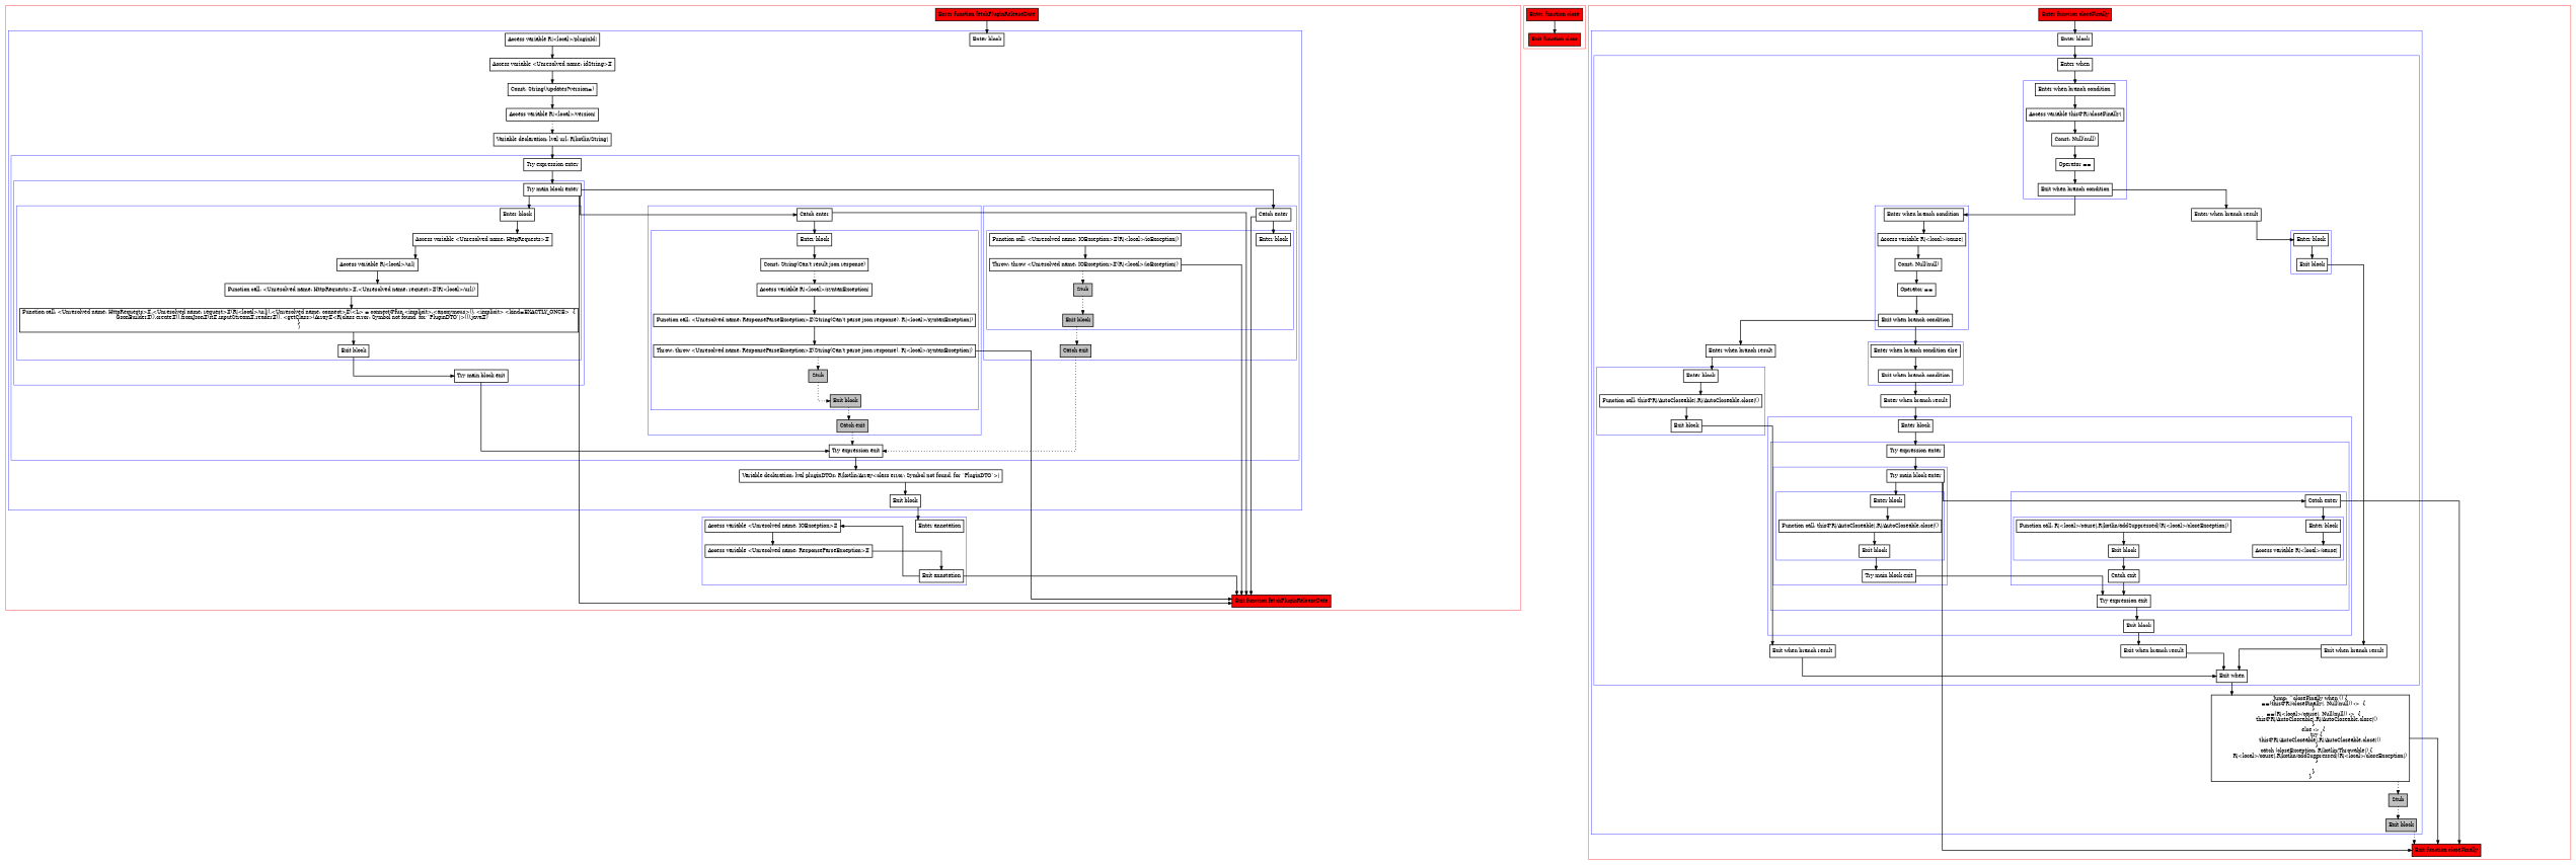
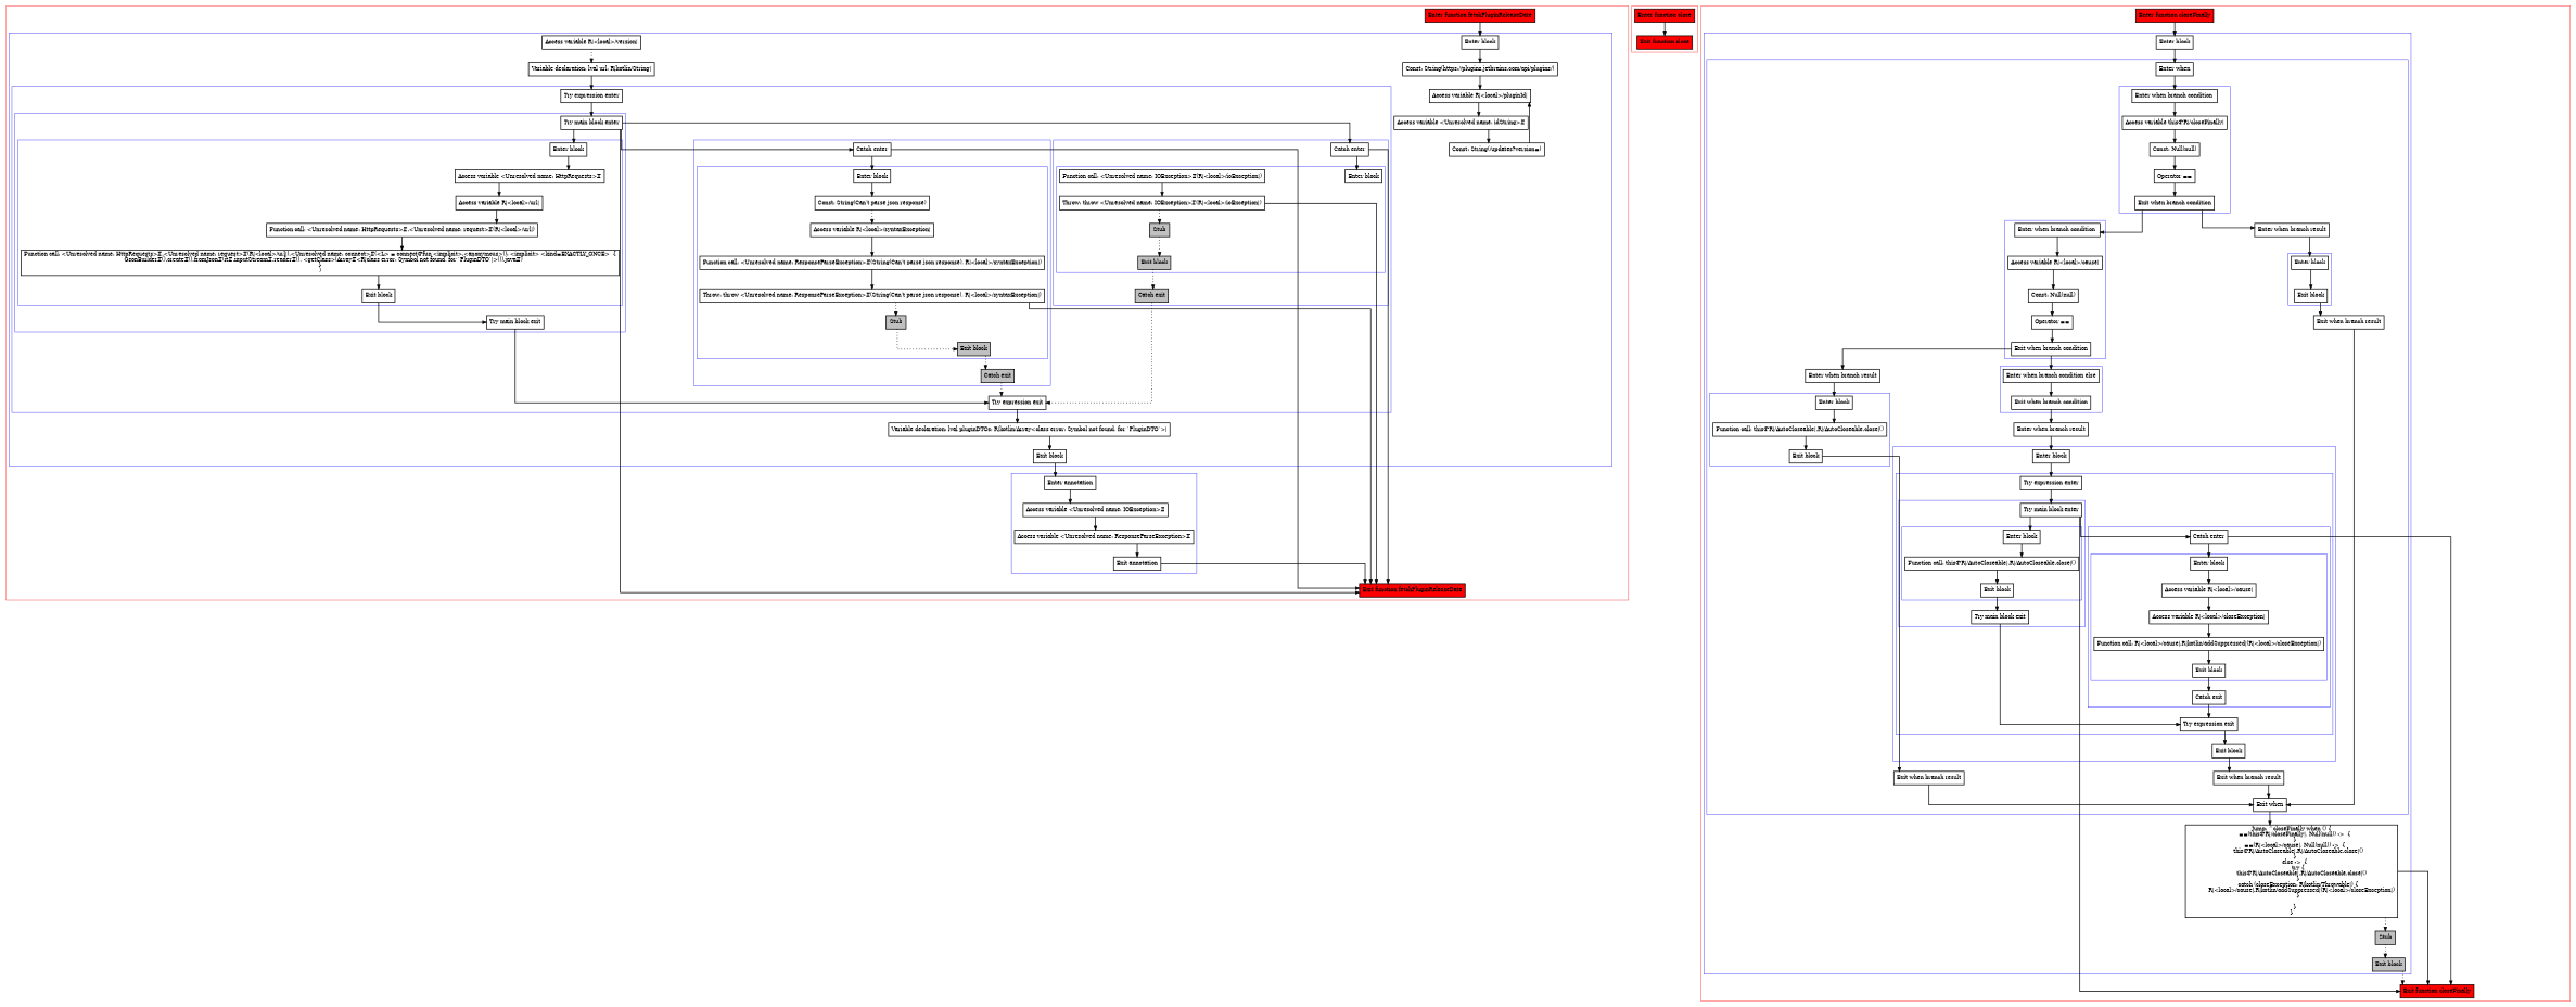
  digraph {
    nodesep=3
    splines=ortho
    node [penwidth=2 shape=box]
    edge [penwidth=2]
    n1 [label="Enter block"]
    n2 [label="Access variable <Unresolved name: HttpRequests>#"]
    n3 [label="Access variable R|<local>/url|"]
    n4 [label="Function call: <Unresolved name: HttpRequests>#.<Unresolved name: request>#(R|<local>/url|)"]
    n5 [label="Function call: <Unresolved name: HttpRequests>#.<Unresolved name: request>#(R|<local>/url|).<Unresolved name: connect>#(<L> = connect@fun <implicit>.<anonymous>(): <implicit> <kind=EXACTLY_ONCE>  {\n    GsonBuilder#().create#().fromJson#(it#.inputStream#.reader#(), <getClass>(Array#<R|class error: Symbol not found, for `PluginDTO`|>()).java#)\n}\n)"]
    n6 [label="Exit block"]
    n7 [label="Try main block enter"]
    n8 [label="Try main block exit"]
    n9 [label="Enter block"]
-   n10 [label="Const: String(Can't result json response)"]
+   n10 [label="Const: String(Can't parse json response)"]
    n11 [label="Access variable R|<local>/syntaxException|"]
    n12 [label="Function call: <Unresolved name: ResponseParseException>#(String(Can't parse json response), R|<local>/syntaxException|)"]
    n13 [label="Throw: throw <Unresolved name: ResponseParseException>#(String(Can't parse json response), R|<local>/syntaxException|)"]
    n14 [fillcolor=gray label=Stub style=filled]
    n15 [fillcolor=gray label="Exit block" style=filled]
    n16 [label="Catch enter"]
    n17 [fillcolor=gray label="Catch exit" style=filled]
    n18 [label="Enter block"]
    n19 [label="Function call: <Unresolved name: IOException>#(R|<local>/ioException|)"]
    n20 [label="Throw: throw <Unresolved name: IOException>#(R|<local>/ioException|)"]
    n21 [fillcolor=gray label=Stub style=filled]
    n22 [fillcolor=gray label="Exit block" style=filled]
    n23 [label="Catch enter"]
    n24 [fillcolor=gray label="Catch exit" style=filled]
    n25 [label="Try expression enter"]
    n26 [label="Try expression exit"]
    n27 [label="Enter block"]
+   n28 [label="Const: String(https://plugins.jetbrains.com/api/plugins/)"]
    n29 [label="Access variable R|<local>/pluginId|"]
    n30 [label="Access variable <Unresolved name: idString>#"]
    n31 [label="Const: String(/updates?version=)"]
    n32 [label="Access variable R|<local>/version|"]
    n33 [label="Variable declaration: lval url: R|kotlin/String|"]
    n34 [label="Variable declaration: lval pluginDTOs: R|kotlin/Array<class error: Symbol not found, for `PluginDTO`>|"]
    n35 [label="Exit block"]
    n36 [label="Enter annotation"]
    n37 [label="Access variable <Unresolved name: IOException>#"]
    n38 [label="Access variable <Unresolved name: ResponseParseException>#"]
    n39 [label="Exit annotation"]
    n40 [fillcolor=red label="Enter function fetchPluginReleaseDate" style=filled]
    n41 [fillcolor=red label="Exit function fetchPluginReleaseDate" style=filled]
    n42 [fillcolor=red label="Enter function close" style=filled]
    n43 [fillcolor=red label="Exit function close" style=filled]
    n44 [label="Enter when branch condition "]
    n45 [label="Access variable this@R|/closeFinally|"]
    n46 [label="Const: Null(null)"]
    n47 [label="Operator =="]
    n48 [label="Exit when branch condition"]
    n49 [label="Enter when branch condition "]
    n50 [label="Access variable R|<local>/cause|"]
    n51 [label="Const: Null(null)"]
    n52 [label="Operator =="]
    n53 [label="Exit when branch condition"]
    n54 [label="Enter when branch condition else"]
    n55 [label="Exit when branch condition"]
    n56 [label="Enter block"]
    n57 [label="Function call: this@R|/AutoCloseable|.R|/AutoCloseable.close|()"]
    n58 [label="Exit block"]
    n59 [label="Try main block enter"]
    n60 [label="Try main block exit"]
    n61 [label="Enter block"]
    n62 [label="Access variable R|<local>/cause|"]
+   n63 [label="Access variable R|<local>/closeException|"]
    n64 [label="Function call: R|<local>/cause|.R|kotlin/addSuppressed|(R|<local>/closeException|)"]
    n65 [label="Exit block"]
    n66 [label="Catch enter"]
    n67 [label="Catch exit"]
    n68 [label="Try expression enter"]
    n69 [label="Try expression exit"]
    n70 [label="Enter block"]
    n71 [label="Exit block"]
    n72 [label="Enter block"]
    n73 [label="Function call: this@R|/AutoCloseable|.R|/AutoCloseable.close|()"]
    n74 [label="Exit block"]
    n75 [label="Enter block"]
    n76 [label="Exit block"]
    n77 [label="Enter when"]
    n78 [label="Enter when branch result"]
    n79 [label="Exit when branch result"]
    n80 [label="Enter when branch result"]
    n81 [label="Exit when branch result"]
    n82 [label="Enter when branch result"]
    n83 [label="Exit when branch result"]
    n84 [label="Exit when"]
    n85 [label="Enter block"]
    n86 [label="Jump: ^closeFinally when () {\n    ==(this@R|/closeFinally|, Null(null)) ->  {\n    }\n    ==(R|<local>/cause|, Null(null)) ->  {\n        this@R|/AutoCloseable|.R|/AutoCloseable.close|()\n    }\n    else ->  {\n        try {\n            this@R|/AutoCloseable|.R|/AutoCloseable.close|()\n        }\n        catch (closeException: R|kotlin/Throwable|) {\n            R|<local>/cause|.R|kotlin/addSuppressed|(R|<local>/closeException|)\n        }\n\n    }\n}\n"]
    n87 [fillcolor=gray label=Stub style=filled]
    n88 [fillcolor=gray label="Exit block" style=filled]
    n89 [fillcolor=red label="Enter function closeFinally" style=filled]
    n90 [fillcolor=red label="Exit function closeFinally" style=filled]
    subgraph cluster_1 {
      color=red
      n40
      n41
      subgraph cluster_2 {
        color=blue
        n27
+       n28
        n29
        n30
        n31
        n32
        n33
        n34
        n35
        subgraph cluster_3 {
          color=blue
          n25
          n26
          subgraph cluster_4 {
            color=blue
            n7
            n8
            subgraph cluster_5 {
              color=blue
              n1
              n2
              n3
              n4
              n5
              n6
            }
          }
          subgraph cluster_6 {
            color=blue
            n16
            n17
            subgraph cluster_7 {
              color=blue
              n9
              n10
              n11
              n12
              n13
              n14
              n15
            }
          }
          subgraph cluster_8 {
            color=blue
            n23
            n24
            subgraph cluster_9 {
              color=blue
              n18
              n19
              n20
              n21
              n22
            }
          }
        }
      }
      subgraph cluster_10 {
        color=blue
        n36
        n37
        n38
        n39
      }
    }
    subgraph cluster_11 {
      color=red
      n42
      n43
    }
    subgraph cluster_12 {
      color=red
      n89
      n90
      subgraph cluster_13 {
        color=blue
        n85
        n86
        n87
        n88
        subgraph cluster_14 {
          color=blue
          n77
          n78
          n79
          n80
          n81
          n82
          n83
          n84
          subgraph cluster_15 {
            color=blue
            n44
            n45
            n46
            n47
            n48
          }
          subgraph cluster_16 {
            color=blue
            n49
            n50
            n51
            n52
            n53
          }
          subgraph cluster_17 {
            color=blue
            n54
            n55
          }
          subgraph cluster_18 {
            color=blue
            n70
            n71
            subgraph cluster_19 {
              color=blue
              n68
              n69
              subgraph cluster_20 {
                color=blue
                n59
                n60
                subgraph cluster_21 {
                  color=blue
                  n56
                  n57
                  n58
                }
              }
              subgraph cluster_22 {
                color=blue
                n66
                n67
                subgraph cluster_23 {
                  color=blue
                  n61
                  n62
+                 n63
                  n64
                  n65
                }
              }
            }
          }
          subgraph cluster_24 {
            color=blue
            n72
            n73
            n74
          }
          subgraph cluster_25 {
            color=blue
            n75
            n76
          }
        }
      }
    }
    n1 -> n2
    n2 -> n3
    n3 -> n4
    n4 -> n5
    n5 -> n6
    n6 -> n8
    n7 -> n1
    n7 -> n16
    n7 -> n23
    n7 -> n41
    n8 -> n26
    n9 -> n10
    n10 -> n11 [style=dotted]
    n11 -> n12
    n12 -> n13
    n13 -> n14 [style=dotted]
    n13 -> n41
    n14 -> n15 [style=dotted]
    n15 -> n17 [style=dotted]
    n16 -> n9
    n16 -> n41
    n17 -> n26 [style=dotted]
    n19 -> n20
    n20 -> n21 [style=dotted]
    n20 -> n41
    n21 -> n22 [style=dotted]
    n22 -> n24 [style=dotted]
    n23 -> n18
    n23 -> n41
    n24 -> n26 [style=dotted]
    n25 -> n7
    n26 -> n34
+   n27 -> n28
+   n28 -> n29
    n29 -> n30
    n30 -> n31
-   n31 -> n32
+   n31 -> n29
    n32 -> n33 [style=dotted]
    n33 -> n25
    n34 -> n35
    n35 -> n36
-   n39 -> n37
+   n36 -> n37
    n37 -> n38
    n38 -> n39
    n39 -> n41
    n40 -> n27
    n42 -> n43
    n44 -> n45
    n45 -> n46
    n46 -> n47
    n47 -> n48
    n48 -> n49
    n48 -> n82
    n49 -> n50
    n50 -> n51
    n51 -> n52
    n52 -> n53
    n53 -> n54
    n53 -> n80
    n54 -> n55
    n55 -> n78
    n56 -> n57
    n57 -> n58
    n58 -> n60
    n59 -> n56
    n59 -> n66
    n59 -> n90
    n60 -> n69
    n61 -> n62
+   n62 -> n63
+   n63 -> n64
    n64 -> n65
    n65 -> n67
    n66 -> n61
    n66 -> n90
    n67 -> n69
    n68 -> n59
    n69 -> n71
    n70 -> n68
    n71 -> n79
    n72 -> n73
    n73 -> n74
    n74 -> n81
    n75 -> n76
    n76 -> n83
    n77 -> n44
    n78 -> n70
    n79 -> n84
    n80 -> n72
    n81 -> n84
    n82 -> n75
    n83 -> n84
    n84 -> n86
    n85 -> n77
    n86 -> n87 [style=dotted]
    n86 -> n90
    n87 -> n88 [style=dotted]
    n88 -> n90 [style=dotted]
    n89 -> n85
  }
